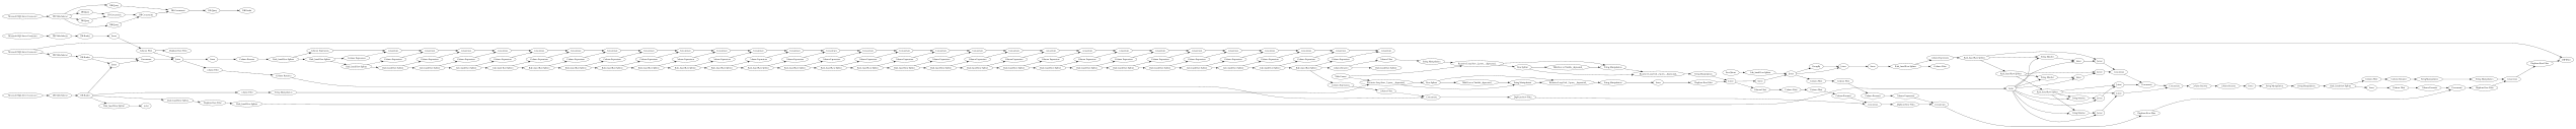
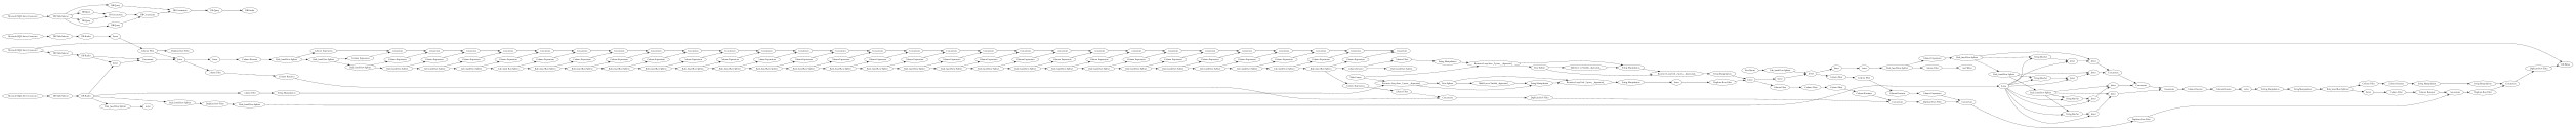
  digraph {
    fontname="EB Garamond"
    rankdir=LR
    node [fontname="EB Garamond"]
    edge [fontname="EB Garamond"]
    n1 [label="Rule_based Row Splitter"]
    n2 [label="Rule_based Row Splitter"]
    n3 [label="Column Expressions"]
    n4 [label="Column Expressions"]
    n5 [label="Rule_based Row Splitter"]
    n6 [label=Concatenate]
    n7 [label=Concatenate]
    n8 [label="Rule_based Row Splitter"]
    n9 [label="Column Expressions"]
    n10 [label="Microsoft SQL Server Connector"]
    n11 [label="DB Table Selector"]
    n12 [label="DB Query"]
    n13 [label="DB Query"]
    n14 [label="DB Query"]
    n15 [label="DB Query"]
    n16 [label="DB Concatenate"]
    n17 [label="DB Concatenate"]
    n18 [label="DB Concatenate"]
    n19 [label="Row Splitter"]
    n20 [label="Table Row to Variable _deprecated_"]
    n21 [label="Recursive Loop End _2 ports_ _deprecated_"]
    n22 [label="String Manipulation"]
    n23 [label="String Manipulation"]
    n24 [label="Column Expressions"]
    n25 [label=Concatenate]
    n26 [label=Concatenate]
    n27 [label=Concatenate]
    n28 [label=Joiner]
    n29 [label=Concatenate]
    n30 [label=Concatenate]
    n31 [label=Concatenate]
    n32 [label=Concatenate]
    n33 [label=Concatenate]
    n34 [label="DB Query"]
    n35 [label=Concatenate]
    n36 [label=Concatenate]
    n37 [label=Concatenate]
    n38 [label="Column Filter"]
    n39 [label="String Manipulation"]
    n40 [label="Recursive Loop Start _2 ports_ _deprecated_"]
    n41 [label="Row Splitter"]
    n42 [label="String Manipulation"]
    n43 [label="Rule_based Row Splitter"]
    n44 [label="Rule_based Row Splitter"]
    n45 [label="Column Expressions"]
    n46 [label="Rule_based Row Splitter"]
    n47 [label="Column Expressions"]
    n48 [label=Concatenate]
    n49 [label="Rule_based Row Splitter"]
    n50 [label="Column Expressions"]
    n51 [label=Concatenate]
    n52 [label="Microsoft SQL Server Connector"]
    n53 [label="DB Table Selector"]
    n54 [label="DB Reader"]
    n55 [label=Sorter]
    n56 [label="Column Expressions"]
    n57 [label=Concatenate]
    n58 [label="Duplicate Row Filter"]
    n59 [label=Concatenate]
    n60 [label=Joiner]
    n61 [label="Column Resorter"]
    n62 [label="Column Rename"]
    n63 [label="Rule_based Row Splitter"]
    n64 [label=Sorter]
    n65 [label="String Matcher"]
    n66 [label="String Matcher"]
    n67 [label=Joiner]
    n68 [label="String Matcher"]
    n69 [label="String Matcher"]
    n70 [label=Joiner]
    n71 [label=Joiner]
    n72 [label=Joiner]
    n73 [label=Joiner]
    n74 [label=Joiner]
    n75 [label="Column Expressions"]
    n76 [label=Concatenate]
    n77 [label=Sorter]
    n78 [label="String Manipulation"]
    n79 [label="String Manipulation"]
    n80 [label="Rule_based Row Splitter"]
    n81 [label=Concatenate]
    n82 [label="Rule_based Row Splitter"]
    n83 [label="Rule_based Row Splitter"]
    n84 [label="Rule_based Row Splitter"]
    n85 [label="Column Expressions"]
    n86 [label="Column Expressions"]
    n87 [label=Concatenate]
    n88 [label="Recursive Loop End _2 ports_ _deprecated_"]
    n89 [label="Table Row to Variable _deprecated_"]
    n90 [label="String Manipulation"]
    n91 [label=Sorter]
    n92 [label="Column Filter"]
    n93 [label="Column Renamer"]
    n94 [label="Table Creator"]
    n95 [label="Recursive Loop Start _2 ports_ _deprecated_"]
    n96 [label="Rule_based Row Splitter"]
    n97 [label=Concatenate]
    n98 [label="Duplicate Row Filter"]
    n99 [label=Concatenate]
    n100 [label="Duplicate Row Filter"]
    n101 [label="Duplicate Row Filter"]
    n102 [label="DB Writer"]
    n103 [label="Rule_based Row Splitter"]
    n104 [label="Column Expressions"]
    n105 [label="Column Expressions"]
    n106 [label="Rule_based Row Splitter"]
    n107 [label="Column Expressions"]
    n108 [label="Rule_based Row Splitter"]
    n109 [label="Rule_based Row Splitter"]
    n110 [label=Joiner]
    n111 [label=Sorter]
    n112 [label="Column Filter"]
    n113 [label=Joiner]
    n114 [label="Column Filter"]
    n115 [label="Column Filter"]
    n116 [label="Duplicate Row Filter"]
    n117 [label=Concatenate]
    n118 [label=Concatenate]
    n119 [label=Concatenate]
    n120 [label=Concatenate]
    n121 [label="Column Filter"]
    n122 [label="String Manipulation"]
    n123 [label="Rule_based Row Splitter"]
    n124 [label="Column Expressions"]
    n125 [label="Rule_based Row Splitter"]
    n126 [label=Concatenate]
    n127 [label="Column Expressions"]
    n128 [label="Rule_based Row Splitter"]
    n129 [label=Concatenate]
    n130 [label="Rule_based Row Splitter"]
    n131 [label="Column Expressions"]
    n132 [label=Concatenate]
    n133 [label="Column Expressions"]
    n134 [label="Rule_based Row Splitter"]
    n135 [label=Concatenate]
    n136 [label=Sorter]
    n137 [label="Duplicate Row Filter"]
    n138 [label="DB Reader"]
    n139 [label=Concatenate]
    n140 [label=Joiner]
    n141 [label=Joiner]
    n142 [label=Sorter]
    n143 [label="Column Filter"]
    n144 [label="Rule_based Row Splitter"]
    n145 [label="Rule_based Row Splitter"]
    n146 [label="Column Expressions"]
    n147 [label="Rule_based Row Splitter"]
    n148 [label=Concatenate]
    n149 [label="Column Expressions"]
    n150 [label="Rule_based Row Splitter"]
    n151 [label="Column Expressions"]
    n152 [label=Concatenate]
    n153 [label="Rule_based Row Splitter"]
    n154 [label="Column Expressions"]
    n155 [label="Rule_based Row Splitter"]
    n156 [label=Concatenate]
    n157 [label="Column Expressions"]
    n158 [label=Concatenate]
    n159 [label=Concatenate]
    n160 [label="Column Filter"]
    n161 [label="Column Renamer"]
    n162 [label="Rule_based Row Splitter"]
    n163 [label="Column Filter"]
+   n164 [label="Excel Writer"]
    n165 [label="Column Filter"]
    n166 [label="Column Renamer"]
    n167 [label="Microsoft SQL Server Connector"]
    n168 [label="DB Table Selector"]
    n169 [label="DB Reader"]
    n170 [label="Rule_based Row Splitter"]
    n171 [label="Rule_based Row Splitter"]
    n172 [label=Sorter]
    n173 [label="Rule_based Row Splitter"]
    n174 [label="Column Expressions"]
    n175 [label="Column Expressions"]
    n176 [label="Column Expressions"]
    n177 [label="String Manipulation"]
    n178 [label="Duplicate Row Filter"]
    n179 [label="Column Expressions"]
    n180 [label="Column Expressions"]
    n181 [label="Column Resorter"]
    n182 [label="Rule_based Row Splitter"]
    n183 [label="Column Expressions"]
    n184 [label=Concatenate]
    n185 [label="Column Renamer"]
    n186 [label="Rule_based Row Splitter"]
    n187 [label="Column Expressions"]
    n188 [label="Column Resorter"]
    n189 [label="Column Filter"]
    n190 [label="Rule_based Row Splitter"]
    n191 [label="Column Expressions"]
    n192 [label="Rule_based Row Splitter"]
    n193 [label="Rule_based Row Splitter"]
    n194 [label="Column Expressions"]
    n195 [label="Column Renamer"]
    n196 [label=Sorter]
    n197 [label="Column Filter"]
    n198 [label=Joiner]
    n199 [label="Column Filter"]
-   n200 [label=GroupBy]
    n201 [label="Excel Joiner"]
    n202 [label="Rule_based Row Splitter"]
    n203 [label="DB Reader"]
    n204 [label="String Manipulation"]
    n205 [label="Duplicate Row Filter"]
    n206 [label="DB Table Selector"]
    n207 [label="Microsoft SQL Server Connector"]
    n1 -> n2
    n1 -> n3
    n2 -> n4
    n2 -> n5
    n3 -> n6
    n4 -> n7
    n5 -> n8
    n5 -> n9
    n6 -> n7
    n7 -> n32
    n8 -> n103
    n8 -> n104
    n9 -> n32
    n10 -> n11
    n11 -> n12
    n11 -> n13
    n11 -> n14
    n11 -> n15
    n12 -> n16
    n13 -> n17
    n14 -> n17
    n15 -> n18
    n16 -> n34
    n17 -> n18
    n18 -> n16
    n19 -> n20
    n19 -> n21
    n20 -> n22
    n21 -> n23
    n22 -> n21
    n23 -> n136
    n24 -> n25
    n25 -> n26
    n26 -> n27
    n27 -> n132
    n28 -> n29
    n29 -> n30
    n30 -> n31
    n31 -> n61
    n32 -> n33
    n33 -> n35
    n34 -> n203
    n35 -> n36
    n36 -> n37
    n37 -> n118
    n38 -> n39
    n39 -> n40
    n40 -> n41
    n40 -> n42
    n41 -> n88
    n41 -> n89
    n42 -> n88
    n43 -> n44
    n43 -> n45
    n44 -> n46
    n44 -> n47
    n45 -> n48
    n46 -> n49
    n46 -> n50
    n47 -> n51
    n48 -> n51
    n49 -> n123
    n49 -> n176
    n50 -> n159
    n51 -> n159
    n52 -> n53
    n53 -> n54
    n54 -> n55
    n55 -> n115
    n56 -> n57
    n57 -> n58
    n58 -> n59
    n59 -> n116
    n60 -> n31
    n61 -> n62
    n62 -> n77
    n63 -> n64
    n64 -> n65
    n64 -> n66
    n64 -> n67
    n64 -> n68
    n64 -> n69
    n64 -> n70
    n64 -> n71
    n64 -> n72
    n65 -> n67
    n66 -> n72
    n67 -> n60
    n68 -> n70
    n69 -> n71
    n70 -> n73
    n71 -> n28
    n72 -> n74
    n73 -> n29
    n74 -> n30
    n75 -> n76
    n76 -> n48
    n77 -> n78
    n78 -> n79
    n79 -> n80
    n80 -> n91
    n80 -> n160
    n81 -> n76
    n82 -> n43
    n82 -> n75
    n83 -> n84
    n83 -> n85
    n84 -> n82
    n84 -> n86
    n85 -> n87
    n86 -> n81
    n87 -> n81
    n88 -> n90
    n89 -> n42
    n90 -> n110
    n91 -> n92
    n92 -> n93
    n93 -> n59
    n94 -> n40
    n94 -> n95
    n95 -> n19
    n95 -> n22
    n96 -> n60
    n96 -> n65
    n96 -> n66
    n96 -> n74
    n97 -> n98
    n98 -> n99
    n99 -> n100
    n100 -> n57
    n101 -> n102
    n103 -> n105
    n103 -> n106
    n104 -> n33
    n105 -> n35
    n106 -> n173
    n106 -> n174
    n107 -> n108
    n108 -> n68
    n108 -> n73
    n108 -> n109
    n109 -> n28
    n109 -> n69
    n109 -> n96
    n110 -> n111
    n110 -> n112
    n111 -> n113
    n112 -> n114
    n113 -> n198
    n113 -> n199
-   n113 -> n200
    n114 -> n165
    n115 -> n141
    n115 -> n205
    n116 -> n117
    n117 -> n101
    n118 -> n119
    n119 -> n120
    n121 -> n122
    n122 -> n95
    n123 -> n124
    n123 -> n125
    n124 -> n126
    n125 -> n127
    n125 -> n128
    n126 -> n129
    n127 -> n129
    n128 -> n133
    n128 -> n134
    n129 -> n135
    n130 -> n83
    n130 -> n131
    n131 -> n132
    n132 -> n87
    n133 -> n135
    n134 -> n1
    n134 -> n151
    n135 -> n152
    n136 -> n137
    n137 -> n110
    n138 -> n139
    n138 -> n140
    n139 -> n141
    n140 -> n139
    n141 -> n142
    n141 -> n143
    n142 -> n181
    n143 -> n195
    n144 -> n145
    n144 -> n146
    n145 -> n24
    n145 -> n147
    n146 -> n148
    n147 -> n149
    n147 -> n150
    n148 -> n25
    n149 -> n26
    n150 -> n130
    n150 -> n180
    n151 -> n152
    n152 -> n6
    n153 -> n154
    n153 -> n155
    n154 -> n156
    n155 -> n144
    n155 -> n157
    n156 -> n158
    n157 -> n158
    n158 -> n148
    n159 -> n184
    n160 -> n161
    n161 -> n177
    n162 -> n107
    n162 -> n163
+   n163 -> n164
    n165 -> n166
    n166 -> n99
    n167 -> n168
    n168 -> n169
    n169 -> n121
    n169 -> n140
    n169 -> n170
    n169 -> n171
    n170 -> n172
    n171 -> n178
    n173 -> n191
    n173 -> n192
    n174 -> n36
    n175 -> n120
    n176 -> n184
    n177 -> n204
    n178 -> n63
    n179 -> n119
    n180 -> n27
    n181 -> n182
    n182 -> n153
    n182 -> n183
    n183 -> n156
    n184 -> n126
    n185 -> n56
    n186 -> n175
    n186 -> n187
    n186 -> n188
    n187 -> n189
    n188 -> n38
    n188 -> n190
    n189 -> n97
    n191 -> n37
    n192 -> n193
    n192 -> n194
    n193 -> n179
    n193 -> n186
    n194 -> n118
    n195 -> n97
    n196 -> n162
    n197 -> n185
    n198 -> n196
    n199 -> n197
-   n200 -> n198
    n201 -> n202
    n202 -> n113
    n204 -> n117
    n206 -> n138
    n207 -> n102
    n207 -> n206
  }
